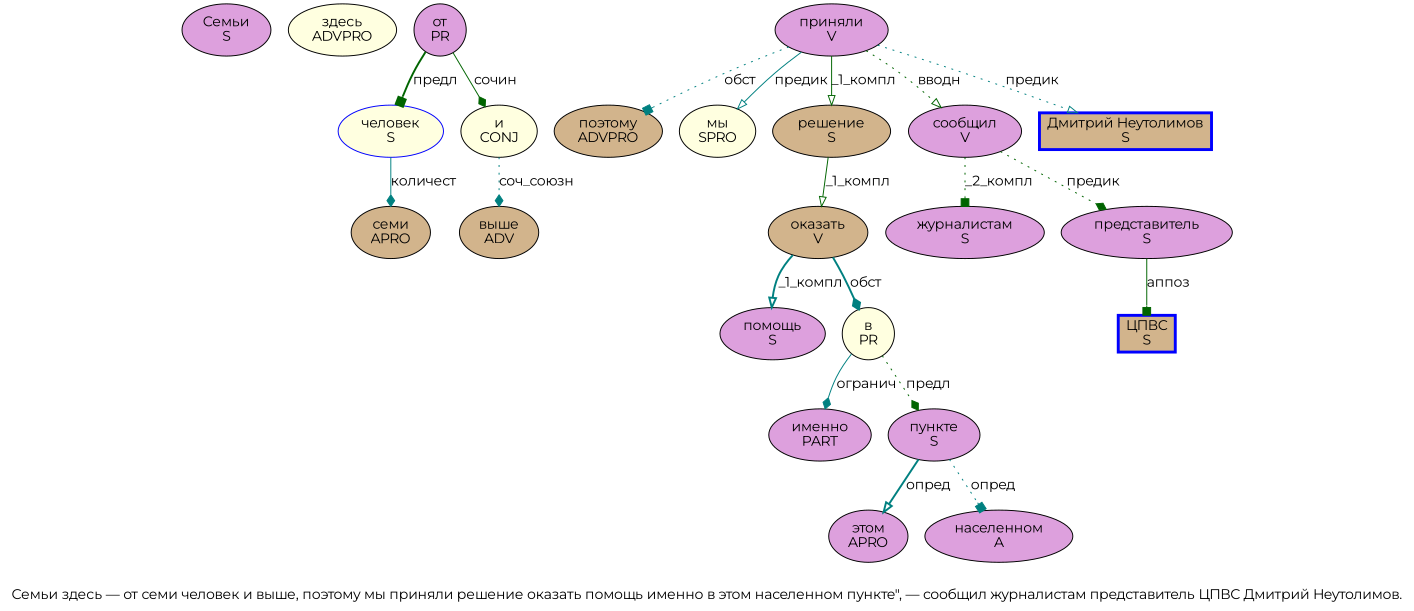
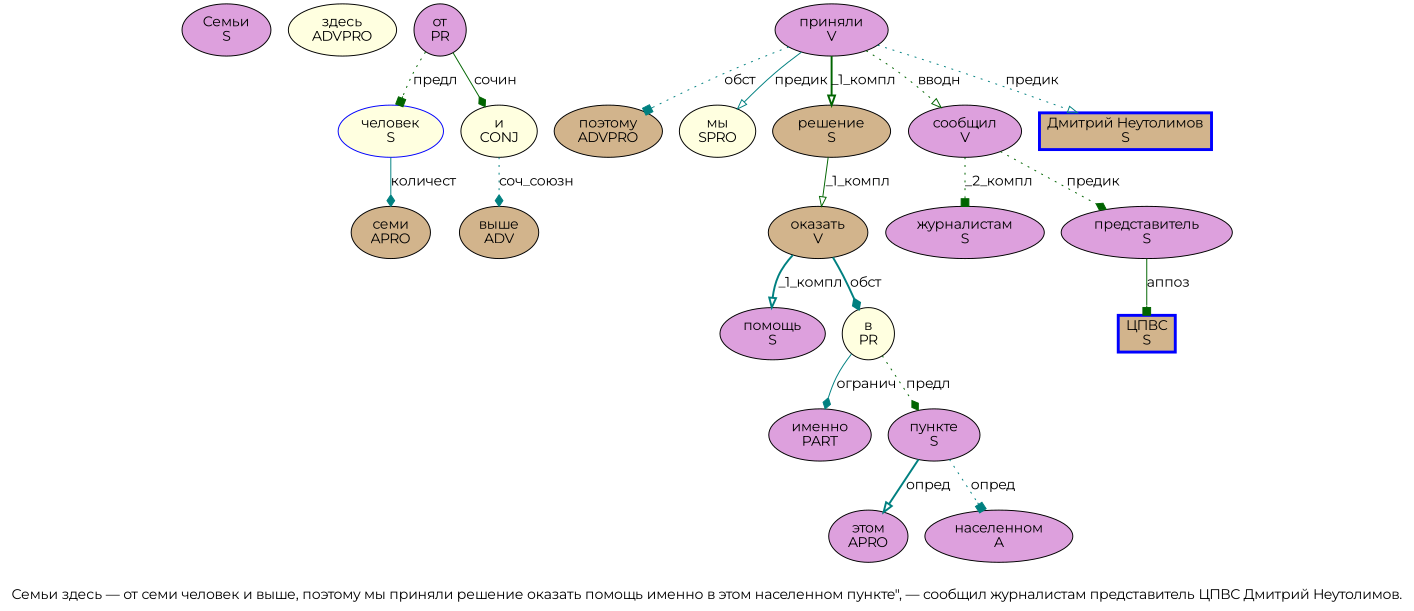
  digraph {
    fontname=Montserrat
    label="Семьи здесь — от семи человек и выше, поэтому мы приняли решение оказать помощь именно в этом населенном пункте\", — сообщил журналистам представитель ЦПВС Дмитрий Неутолимов."
    node [fillcolor=plum fontname=Montserrat penwidth=1 shape=ellipse style=filled]
    edge [arrowhead=diamond color=teal fontname=Montserrat style=dotted]
    n1 [label="Семьи\nS"]
    n2 [fillcolor=lightyellow label="здесь\nADVPRO"]
    n3 [label="от\nPR"]
    n4 [color=blue fillcolor=lightyellow label="человек\nS"]
    n5 [fillcolor=lightyellow label="и\nCONJ"]
    n6 [fillcolor=tan label="семи\nAPRO"]
    n7 [fillcolor=tan label="выше\nADV"]
    n8 [fillcolor=tan label="поэтому\nADVPRO"]
    n9 [fillcolor=lightyellow label="мы\nSPRO"]
    n10 [label="приняли\nV"]
    n11 [fillcolor=tan label="решение\nS"]
    n12 [label="сообщил\nV"]
    n13 [color=blue fillcolor=tan label="Дмитрий Неутолимов\nS" penwidth=3 shape=box]
    n14 [fillcolor=tan label="оказать\nV"]
    n15 [label="журналистам\nS"]
    n16 [label="представитель\nS"]
    n17 [label="помощь\nS"]
    n18 [fillcolor=lightyellow label="в\nPR"]
    n19 [label="именно\nPART"]
    n20 [label="пункте\nS"]
    n21 [label="этом\nAPRO"]
    n22 [label="населенном\nA"]
    n23 [color=blue fillcolor=tan label="ЦПВС\nS" penwidth=3 shape=box]
-   n3 -> n4 [arrowhead=box color=darkgreen label="предл" style=bold]
+   n3 -> n4 [arrowhead=box color=darkgreen label="предл"]
    n3 -> n5 [color=darkgreen label="сочин" style=solid]
    n4 -> n6 [label="количест" style=solid]
    n5 -> n7 [label="соч_союзн"]
    n10 -> n8 [arrowhead=box label="обст"]
    n10 -> n9 [arrowhead=onormal label="предик" style=solid]
-   n10 -> n11 [arrowhead=onormal color=darkgreen label="_1_компл" style=solid]
+   n10 -> n11 [arrowhead=onormal color=darkgreen label="_1_компл" style=bold]
    n10 -> n12 [arrowhead=onormal color=darkgreen label="вводн"]
    n10 -> n13 [arrowhead=onormal label="предик"]
    n11 -> n14 [arrowhead=onormal color=darkgreen label="_1_компл" style=solid]
    n12 -> n15 [arrowhead=box color=darkgreen label="_2_компл"]
    n12 -> n16 [color=darkgreen label="предик"]
    n14 -> n17 [arrowhead=onormal label="_1_компл" style=bold]
    n14 -> n18 [label="обст" style=bold]
    n16 -> n23 [arrowhead=box color=darkgreen label="аппоз" style=solid]
    n18 -> n19 [label="огранич" style=solid]
    n18 -> n20 [color=darkgreen label="предл"]
    n20 -> n21 [arrowhead=onormal label="опред" style=bold]
    n20 -> n22 [arrowhead=box label="опред"]
  }
